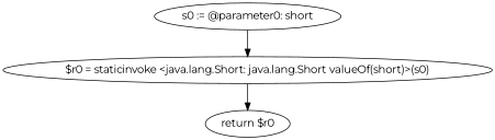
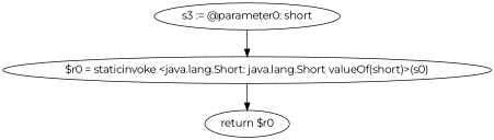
  digraph {
    fontname=Montserrat
    node [fontname=Montserrat]
    edge [fontname=Montserrat]
-   "s0 := @parameter0: short"
+   "s0 := @parameter0: short" [label="s3 := @parameter0: short"]
    "$r0 = staticinvoke <java.lang.Short: java.lang.Short valueOf(short)>(s0)"
    "return $r0"
    "s0 := @parameter0: short" -> "$r0 = staticinvoke <java.lang.Short: java.lang.Short valueOf(short)>(s0)"
    "$r0 = staticinvoke <java.lang.Short: java.lang.Short valueOf(short)>(s0)" -> "return $r0"
  }
